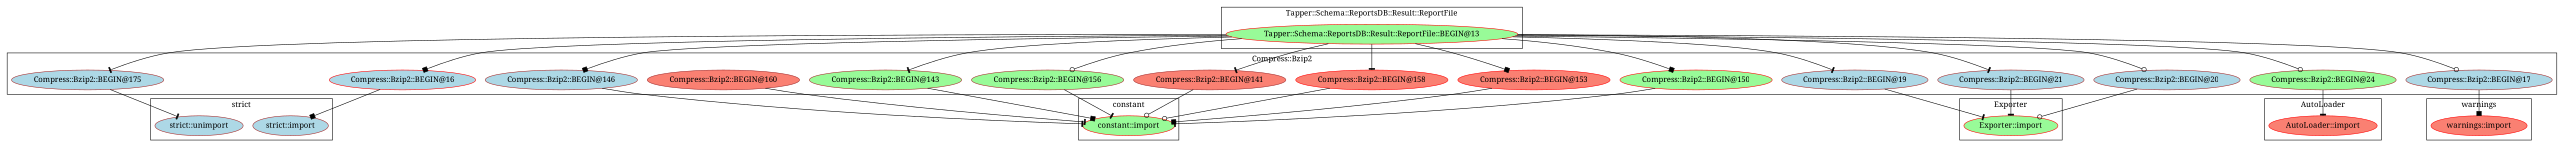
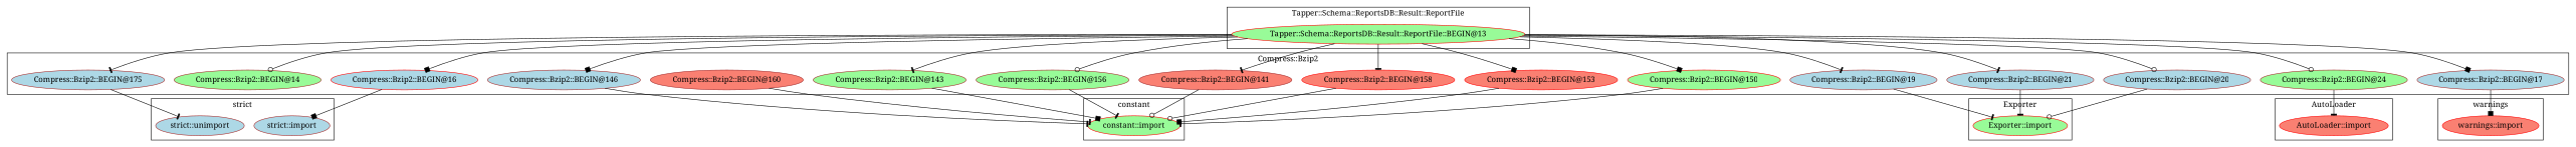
  digraph {
    fontname="Noto Serif"
    node [color=brown fillcolor=lightblue fontname="Noto Serif" style=filled]
    edge [arrowhead=tee fontname="Noto Serif"]
    "AutoLoader::import" [color=red fillcolor=salmon]
    "Exporter::import" [color=red fillcolor=palegreen]
    "warnings::import" [color=red fillcolor=salmon]
    "strict::import"
    "strict::unimport"
    "Compress::Bzip2::BEGIN@16" [color=red]
    "Compress::Bzip2::BEGIN@156" [fillcolor=palegreen]
    "Compress::Bzip2::BEGIN@19"
    "Compress::Bzip2::BEGIN@146"
    "Compress::Bzip2::BEGIN@160" [fillcolor=salmon]
    "Compress::Bzip2::BEGIN@150" [color=red fillcolor=palegreen]
    "Compress::Bzip2::BEGIN@24" [fillcolor=palegreen]
    "Compress::Bzip2::BEGIN@158" [color=red fillcolor=salmon]
    "Compress::Bzip2::BEGIN@143" [fillcolor=palegreen]
    "Compress::Bzip2::BEGIN@21"
    "Compress::Bzip2::BEGIN@153" [color=red fillcolor=salmon]
    "Compress::Bzip2::BEGIN@20"
    "Compress::Bzip2::BEGIN@17"
+   "Compress::Bzip2::BEGIN@14" [fillcolor=palegreen]
    "Compress::Bzip2::BEGIN@175"
    "Compress::Bzip2::BEGIN@141" [fillcolor=salmon]
    "Tapper::Schema::ReportsDB::Result::ReportFile::BEGIN@13" [color=red fillcolor=palegreen]
    "constant::import" [color=red fillcolor=palegreen]
    subgraph cluster_1 {
      label=AutoLoader
      "AutoLoader::import"
    }
    subgraph cluster_2 {
      label=Exporter
      "Exporter::import"
    }
    subgraph cluster_3 {
      label=warnings
      "warnings::import"
    }
    subgraph cluster_4 {
      label="strict"
      "strict::import"
      "strict::unimport"
    }
    subgraph cluster_5 {
      label="Compress::Bzip2"
      "Compress::Bzip2::BEGIN@16"
      "Compress::Bzip2::BEGIN@156"
      "Compress::Bzip2::BEGIN@19"
      "Compress::Bzip2::BEGIN@146"
      "Compress::Bzip2::BEGIN@160"
      "Compress::Bzip2::BEGIN@150"
      "Compress::Bzip2::BEGIN@24"
      "Compress::Bzip2::BEGIN@158"
      "Compress::Bzip2::BEGIN@143"
      "Compress::Bzip2::BEGIN@21"
      "Compress::Bzip2::BEGIN@153"
      "Compress::Bzip2::BEGIN@20"
      "Compress::Bzip2::BEGIN@17"
+     "Compress::Bzip2::BEGIN@14"
      "Compress::Bzip2::BEGIN@175"
      "Compress::Bzip2::BEGIN@141"
    }
    subgraph cluster_6 {
      label="Tapper::Schema::ReportsDB::Result::ReportFile"
      "Tapper::Schema::ReportsDB::Result::ReportFile::BEGIN@13"
    }
    subgraph cluster_7 {
      label=constant
      "constant::import"
    }
    "Compress::Bzip2::BEGIN@16" -> "strict::import" [arrowhead=box]
    "Compress::Bzip2::BEGIN@156" -> "constant::import"
    "Compress::Bzip2::BEGIN@19" -> "Exporter::import"
    "Compress::Bzip2::BEGIN@146" -> "constant::import"
    "Compress::Bzip2::BEGIN@160" -> "constant::import"
    "Compress::Bzip2::BEGIN@150" -> "constant::import"
    "Compress::Bzip2::BEGIN@24" -> "AutoLoader::import"
    "Compress::Bzip2::BEGIN@158" -> "constant::import" [arrowhead=odot]
    "Compress::Bzip2::BEGIN@143" -> "constant::import" [arrowhead=box]
    "Compress::Bzip2::BEGIN@21" -> "Exporter::import"
    "Compress::Bzip2::BEGIN@153" -> "constant::import" [arrowhead=box]
    "Compress::Bzip2::BEGIN@20" -> "Exporter::import" [arrowhead=odot]
    "Compress::Bzip2::BEGIN@17" -> "warnings::import" [arrowhead=box]
    "Compress::Bzip2::BEGIN@175" -> "strict::unimport"
    "Compress::Bzip2::BEGIN@141" -> "constant::import" [arrowhead=odot]
    "Tapper::Schema::ReportsDB::Result::ReportFile::BEGIN@13" -> "Compress::Bzip2::BEGIN@16" [arrowhead=box]
    "Tapper::Schema::ReportsDB::Result::ReportFile::BEGIN@13" -> "Compress::Bzip2::BEGIN@156" [arrowhead=odot]
    "Tapper::Schema::ReportsDB::Result::ReportFile::BEGIN@13" -> "Compress::Bzip2::BEGIN@19"
    "Tapper::Schema::ReportsDB::Result::ReportFile::BEGIN@13" -> "Compress::Bzip2::BEGIN@146" [arrowhead=box]
    "Tapper::Schema::ReportsDB::Result::ReportFile::BEGIN@13" -> "Compress::Bzip2::BEGIN@150" [arrowhead=box]
    "Tapper::Schema::ReportsDB::Result::ReportFile::BEGIN@13" -> "Compress::Bzip2::BEGIN@24" [arrowhead=odot]
    "Tapper::Schema::ReportsDB::Result::ReportFile::BEGIN@13" -> "Compress::Bzip2::BEGIN@158"
    "Tapper::Schema::ReportsDB::Result::ReportFile::BEGIN@13" -> "Compress::Bzip2::BEGIN@143"
    "Tapper::Schema::ReportsDB::Result::ReportFile::BEGIN@13" -> "Compress::Bzip2::BEGIN@21"
    "Tapper::Schema::ReportsDB::Result::ReportFile::BEGIN@13" -> "Compress::Bzip2::BEGIN@153" [arrowhead=box]
    "Tapper::Schema::ReportsDB::Result::ReportFile::BEGIN@13" -> "Compress::Bzip2::BEGIN@20" [arrowhead=odot]
-   "Tapper::Schema::ReportsDB::Result::ReportFile::BEGIN@13" -> "Compress::Bzip2::BEGIN@17" [arrowhead=odot]
+   "Tapper::Schema::ReportsDB::Result::ReportFile::BEGIN@13" -> "Compress::Bzip2::BEGIN@17" [arrowhead=box]
+   "Tapper::Schema::ReportsDB::Result::ReportFile::BEGIN@13" -> "Compress::Bzip2::BEGIN@14" [arrowhead=odot]
    "Tapper::Schema::ReportsDB::Result::ReportFile::BEGIN@13" -> "Compress::Bzip2::BEGIN@175"
    "Tapper::Schema::ReportsDB::Result::ReportFile::BEGIN@13" -> "Compress::Bzip2::BEGIN@141"
  }
